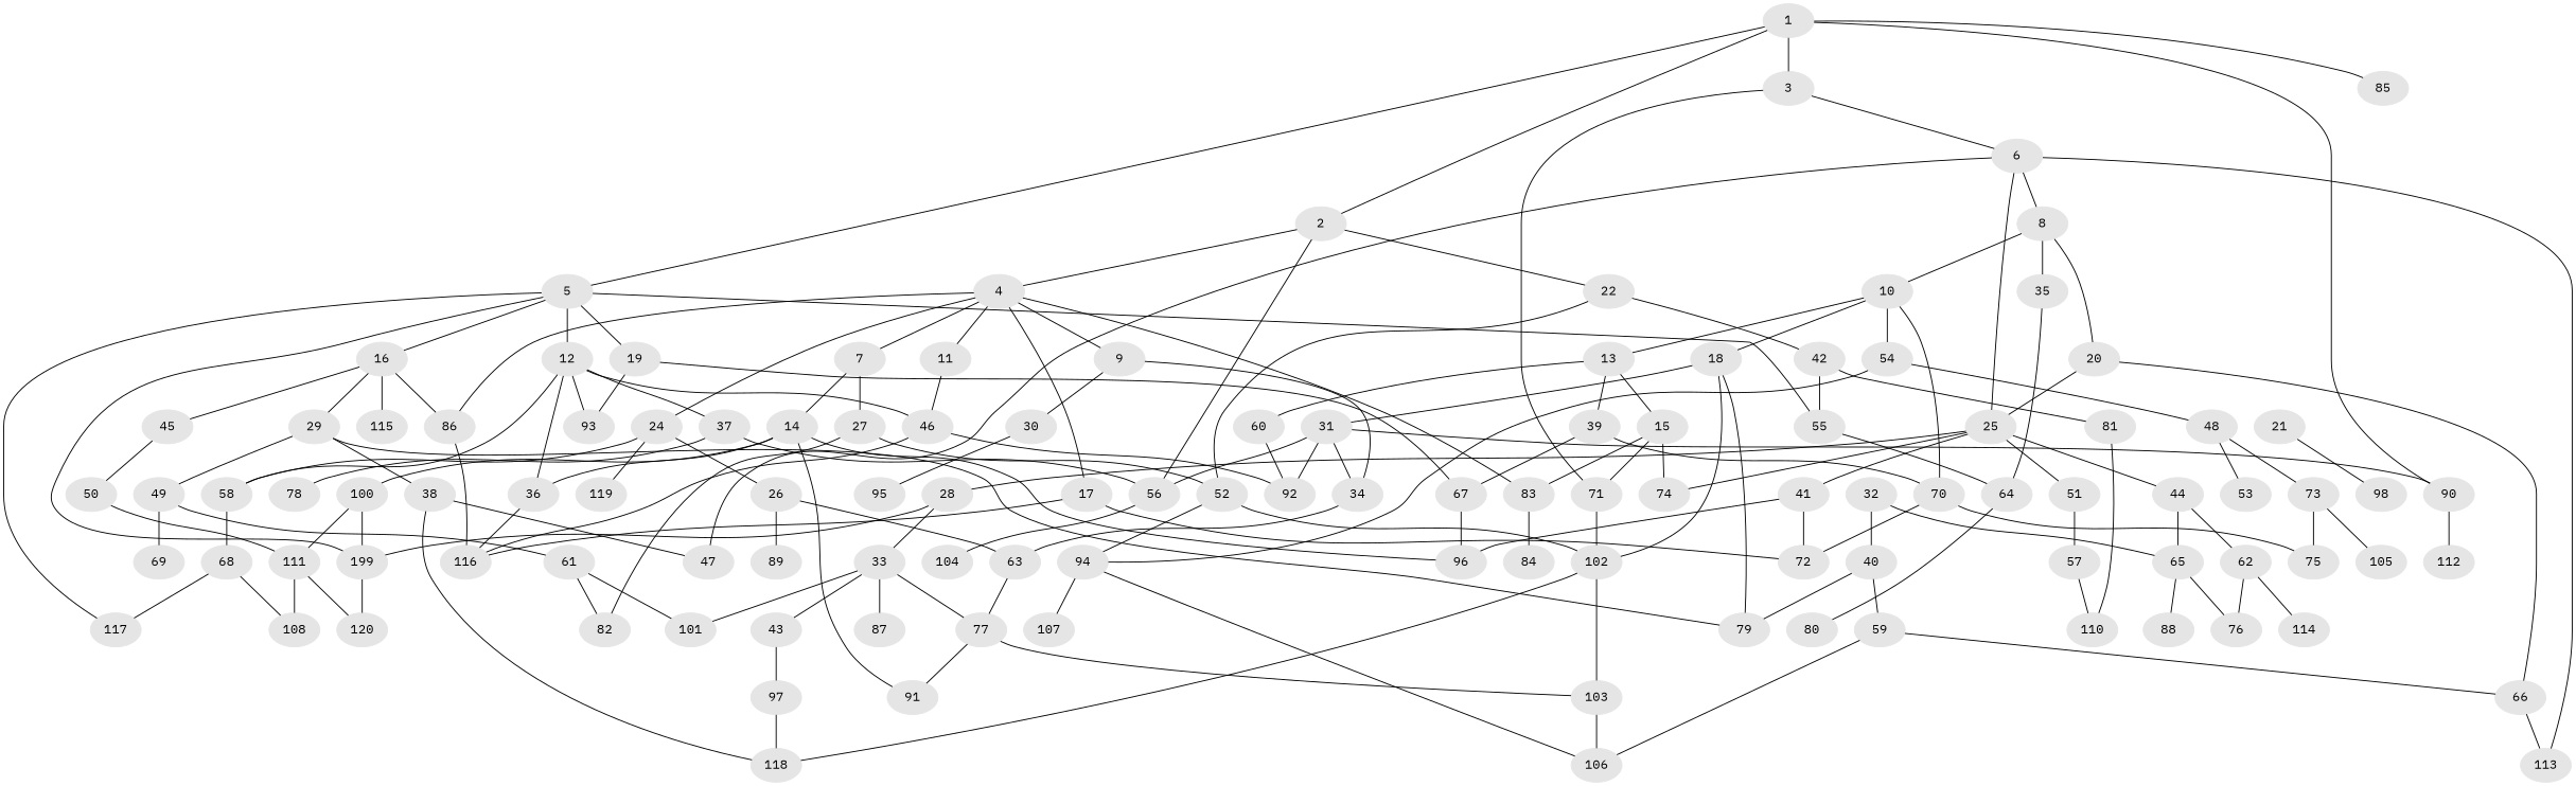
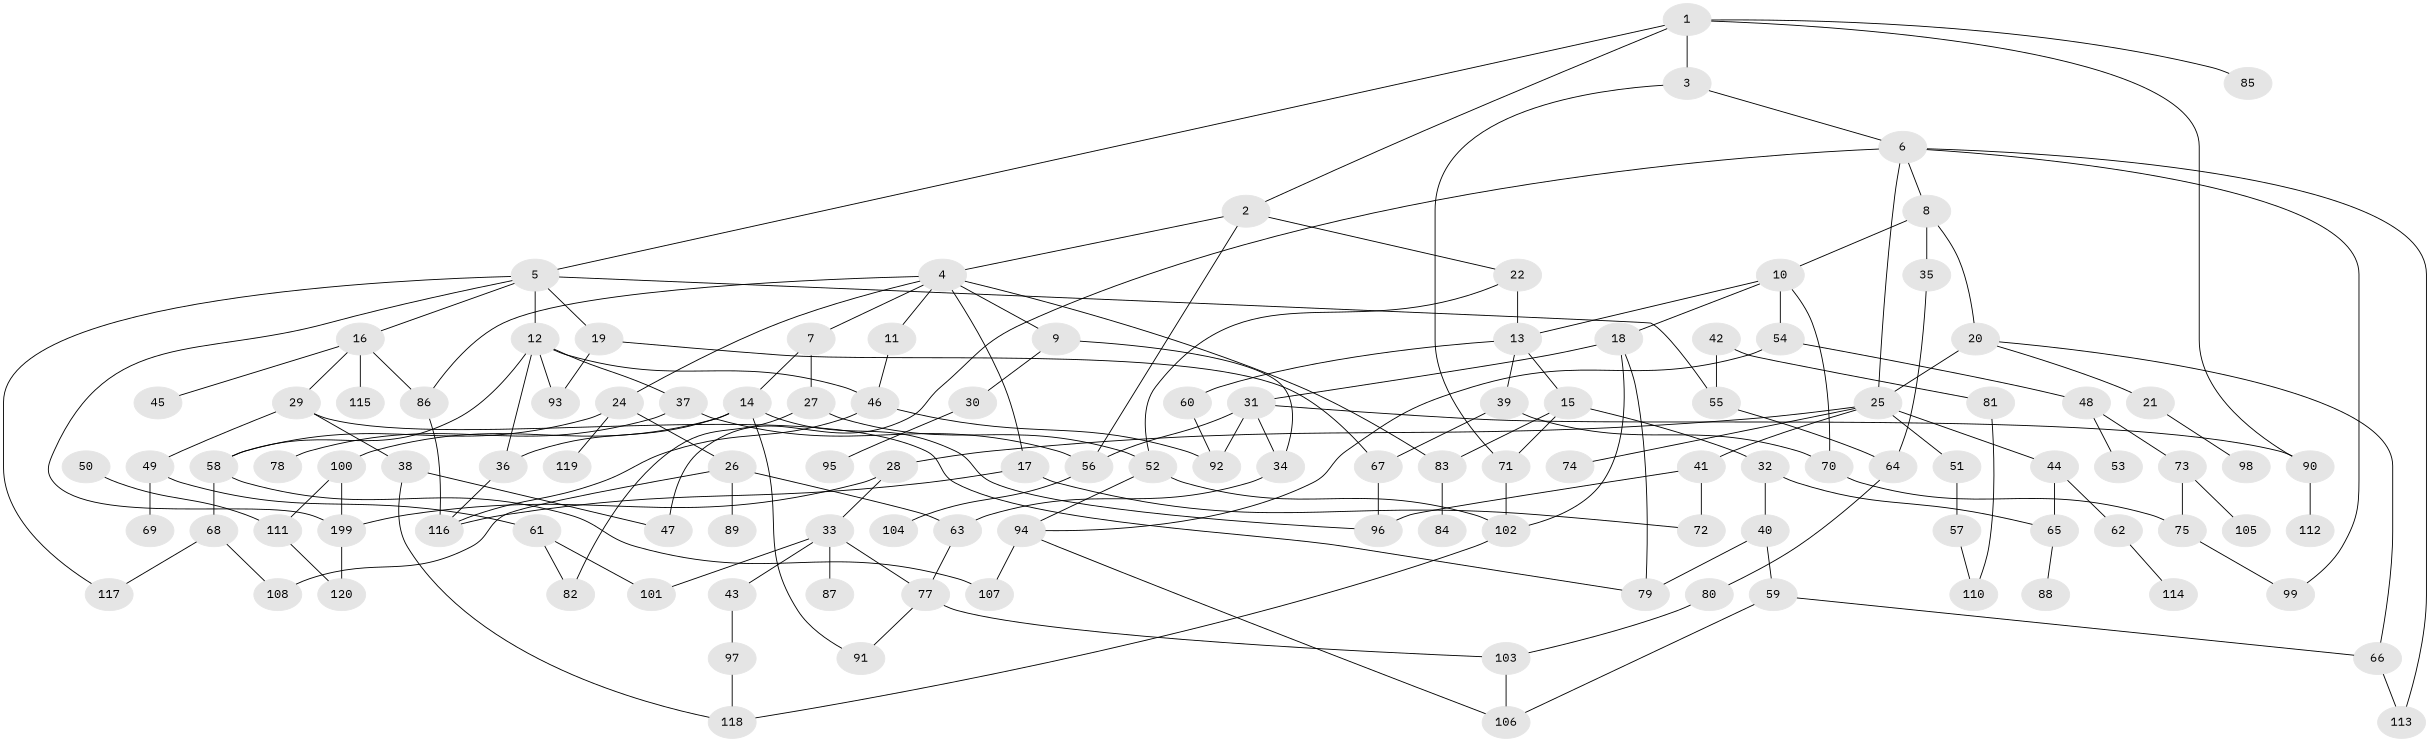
  graph {
    fontname="IBM Plex Mono"
    node [color=gray90 fontname="IBM Plex Mono" style=filled]
    edge [fontname="IBM Plex Mono"]
    1
    2
    3
    5
    85
    90
    4
    22
    56
    6
    71
    12
    16
    19
    55
    n16 [label=199]
    117
    112
    7
    9
    11
    17
    24
    83
    86
    42
    52
    104
    8
    25
    47
+   99
    113
    102
    14
    27
    30
    34
    46
    72
    116
    58
    26
    119
    84
    36
    37
    93
    29
    45
    115
    67
    64
    120
    10
    20
    35
    28
    41
    44
    51
    74
    91
    96
    100
    82
    13
    18
    54
    70
    21
    66
    95
    63
    15
    39
    60
    31
    79
    48
    94
    75
    92
    78
    68
    107
    32
    111
    40
    65
    38
    49
    50
    118
    103
    98
    81
    89
    108
    33
    62
    53
    73
    57
    77
    43
    87
    101
    61
    69
    59
-   76
    88
    97
    80
    106
    110
    114
    105
    1 -- 2
    1 -- 3
    1 -- 5
    1 -- 85
    1 -- 90
    2 -- 4
    2 -- 22
    2 -- 56
    3 -- 6
    3 -- 71
    5 -- 12
    5 -- 16
    5 -- 19
    5 -- 55
    5 -- n16
    5 -- 117
    90 -- 112
    4 -- 7
    4 -- 9
    4 -- 11
    4 -- 17
    4 -- 24
    4 -- 83
    4 -- 86
-   22 -- 42
+   22 -- 13
    22 -- 52
    56 -- 104
    6 -- 8
    6 -- 25
    6 -- 47
+   6 -- 99
    6 -- 113
    71 -- 102
    12 -- 46
    12 -- 58
    12 -- 36
    12 -- 37
    12 -- 93
    16 -- 86
    16 -- 29
    16 -- 45
    16 -- 115
    19 -- 93
    19 -- 67
    55 -- 64
    n16 -- 120
    7 -- 14
    7 -- 27
    9 -- 30
    9 -- 34
    11 -- 46
    17 -- 72
    17 -- 116
    24 -- 58
    24 -- 26
    24 -- 119
    83 -- 84
    86 -- 116
    42 -- 55
    42 -- 81
    52 -- 102
    52 -- 94
    8 -- 10
    8 -- 20
    8 -- 35
    25 -- 28
    25 -- 41
    25 -- 44
    25 -- 51
    25 -- 74
    102 -- 118
-   102 -- 103
+   80 -- 103
    14 -- 36
    14 -- 91
    14 -- 96
    14 -- 100
    27 -- 52
    27 -- 82
    30 -- 95
    34 -- 63
    46 -- 116
    46 -- 92
    58 -- 68
+   58 -- 107
    26 -- 63
    26 -- 89
-   111 -- 108
+   26 -- 108
    36 -- 116
    37 -- 56
    37 -- 78
    29 -- 79
    29 -- 38
    29 -- 49
-   45 -- 50
    67 -- 96
    64 -- 80
    10 -- 13
    10 -- 18
    10 -- 54
    10 -- 70
    20 -- 25
+   20 -- 21
    20 -- 66
    35 -- 64
    28 -- n16
    28 -- 33
    41 -- 72
    41 -- 96
    44 -- 65
    44 -- 62
    51 -- 57
    100 -- n16
    100 -- 111
    13 -- 15
    13 -- 39
    13 -- 60
    18 -- 102
    18 -- 31
    18 -- 79
    54 -- 48
    54 -- 94
-   70 -- 72
    70 -- 75
    21 -- 98
    66 -- 113
    63 -- 77
    15 -- 71
    15 -- 83
-   15 -- 74
+   15 -- 32
    39 -- 67
    39 -- 70
    60 -- 92
    31 -- 90
    31 -- 56
    31 -- 34
    31 -- 92
    48 -- 53
    48 -- 73
    94 -- 107
    94 -- 106
+   75 -- 99
    68 -- 117
    68 -- 108
    32 -- 40
    32 -- 65
    111 -- 120
    40 -- 79
    40 -- 59
-   65 -- 76
    65 -- 88
    38 -- 47
    38 -- 118
    49 -- 61
    49 -- 69
    50 -- 111
    103 -- 106
    81 -- 110
    33 -- 77
    33 -- 43
    33 -- 87
    33 -- 101
-   62 -- 76
    62 -- 114
    73 -- 75
    73 -- 105
    57 -- 110
    77 -- 91
    77 -- 103
    43 -- 97
    61 -- 82
    61 -- 101
    59 -- 66
    59 -- 106
    97 -- 118
  }
